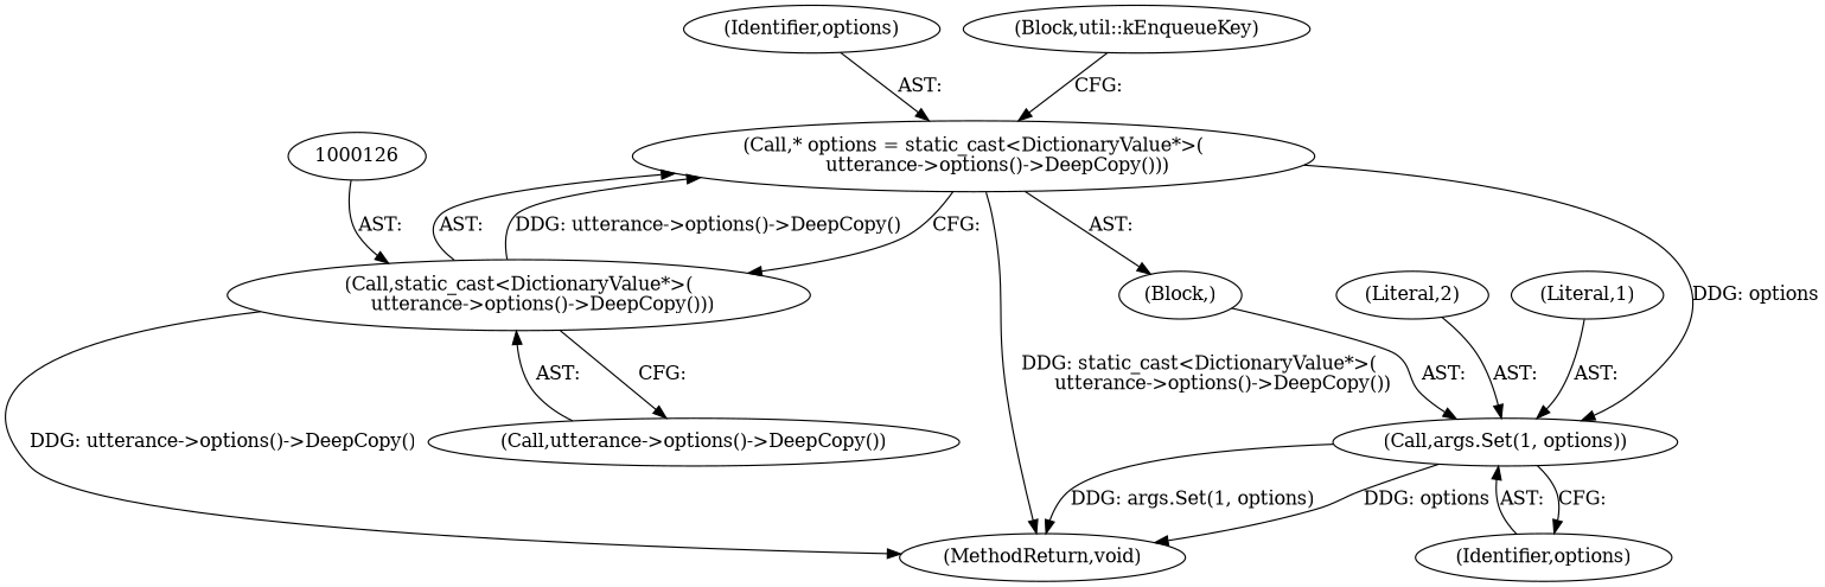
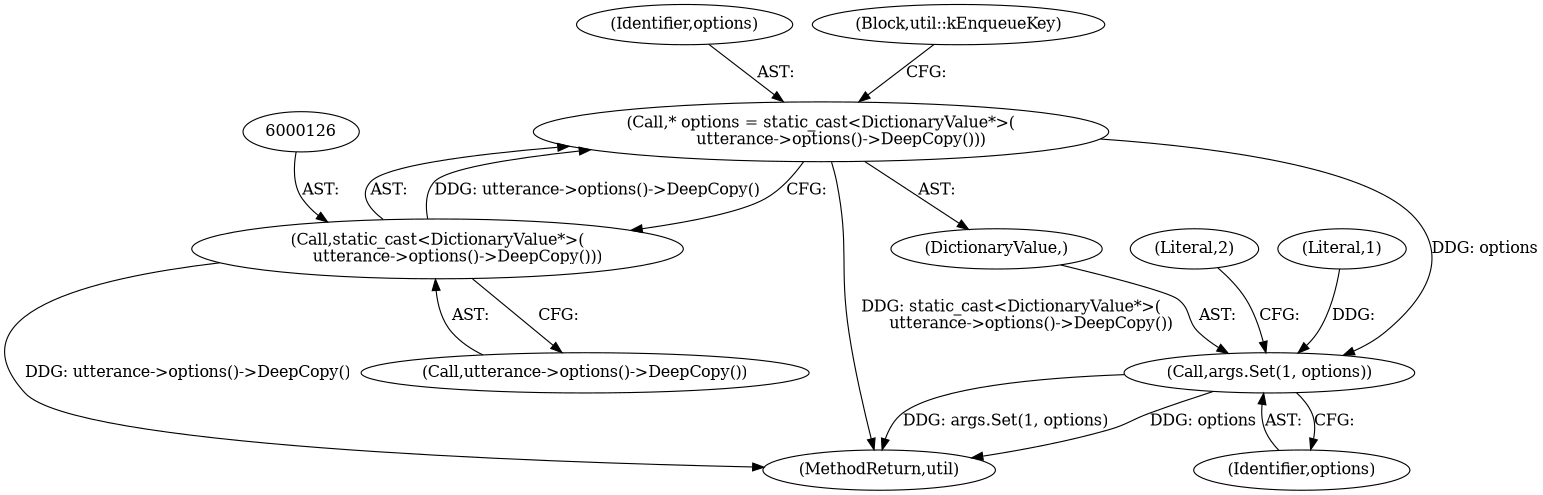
  digraph {
    n1 [label="(Call,* options = static_cast<DictionaryValue*>(\n        utterance->options()->DeepCopy()))"]
    n2 [label="(Call,static_cast<DictionaryValue*>(\n        utterance->options()->DeepCopy()))"]
    n3 [label="(Call,args.Set(1, options))"]
-   n4 [label="(MethodReturn,void)"]
-   n5 [label="(Block,)"]
+   n4 [label="(MethodReturn,util)"]
+   n5 [label="(DictionaryValue,)"]
    n6 [label="(Call,utterance->options()->DeepCopy())"]
    n7 [label="(Identifier,options)"]
    n8 [label="(Identifier,options)"]
    n9 [label="(Literal,2)"]
    n10 [label="(Literal,1)"]
    n11 [label="(Block,util::kEnqueueKey)"]
-   1000126
+   1000126 [label=6000126]
    n1 -> n2 [label="CFG: "]
    n1 -> n3 [label="DDG: options"]
    n1 -> n4 [label="DDG: static_cast<DictionaryValue*>(\n        utterance->options()->DeepCopy())"]
    n1 -> n5 [label="AST: "]
    n2 -> n1 [label="AST: "]
    n2 -> n1 [label="DDG: utterance->options()->DeepCopy()"]
    n2 -> n4 [label="DDG: utterance->options()->DeepCopy()"]
    n2 -> n6 [label="CFG: "]
    n3 -> n4 [label="DDG: args.Set(1, options)"]
    n3 -> n4 [label="DDG: options"]
    n3 -> n7 [label="CFG: "]
    n5 -> n3 [label="AST: "]
    n6 -> n2 [label="AST: "]
    n7 -> n3 [label="AST: "]
    n8 -> n1 [label="AST: "]
-   n9 -> n3 [label="AST: "]
-   n10 -> n3 [label="AST: "]
+   n9 -> n3 [label="CFG: "]
+   n10 -> n3 [label="DDG: "]
    n11 -> n1 [label="CFG: "]
    1000126 -> n2 [label="AST: "]
  }
